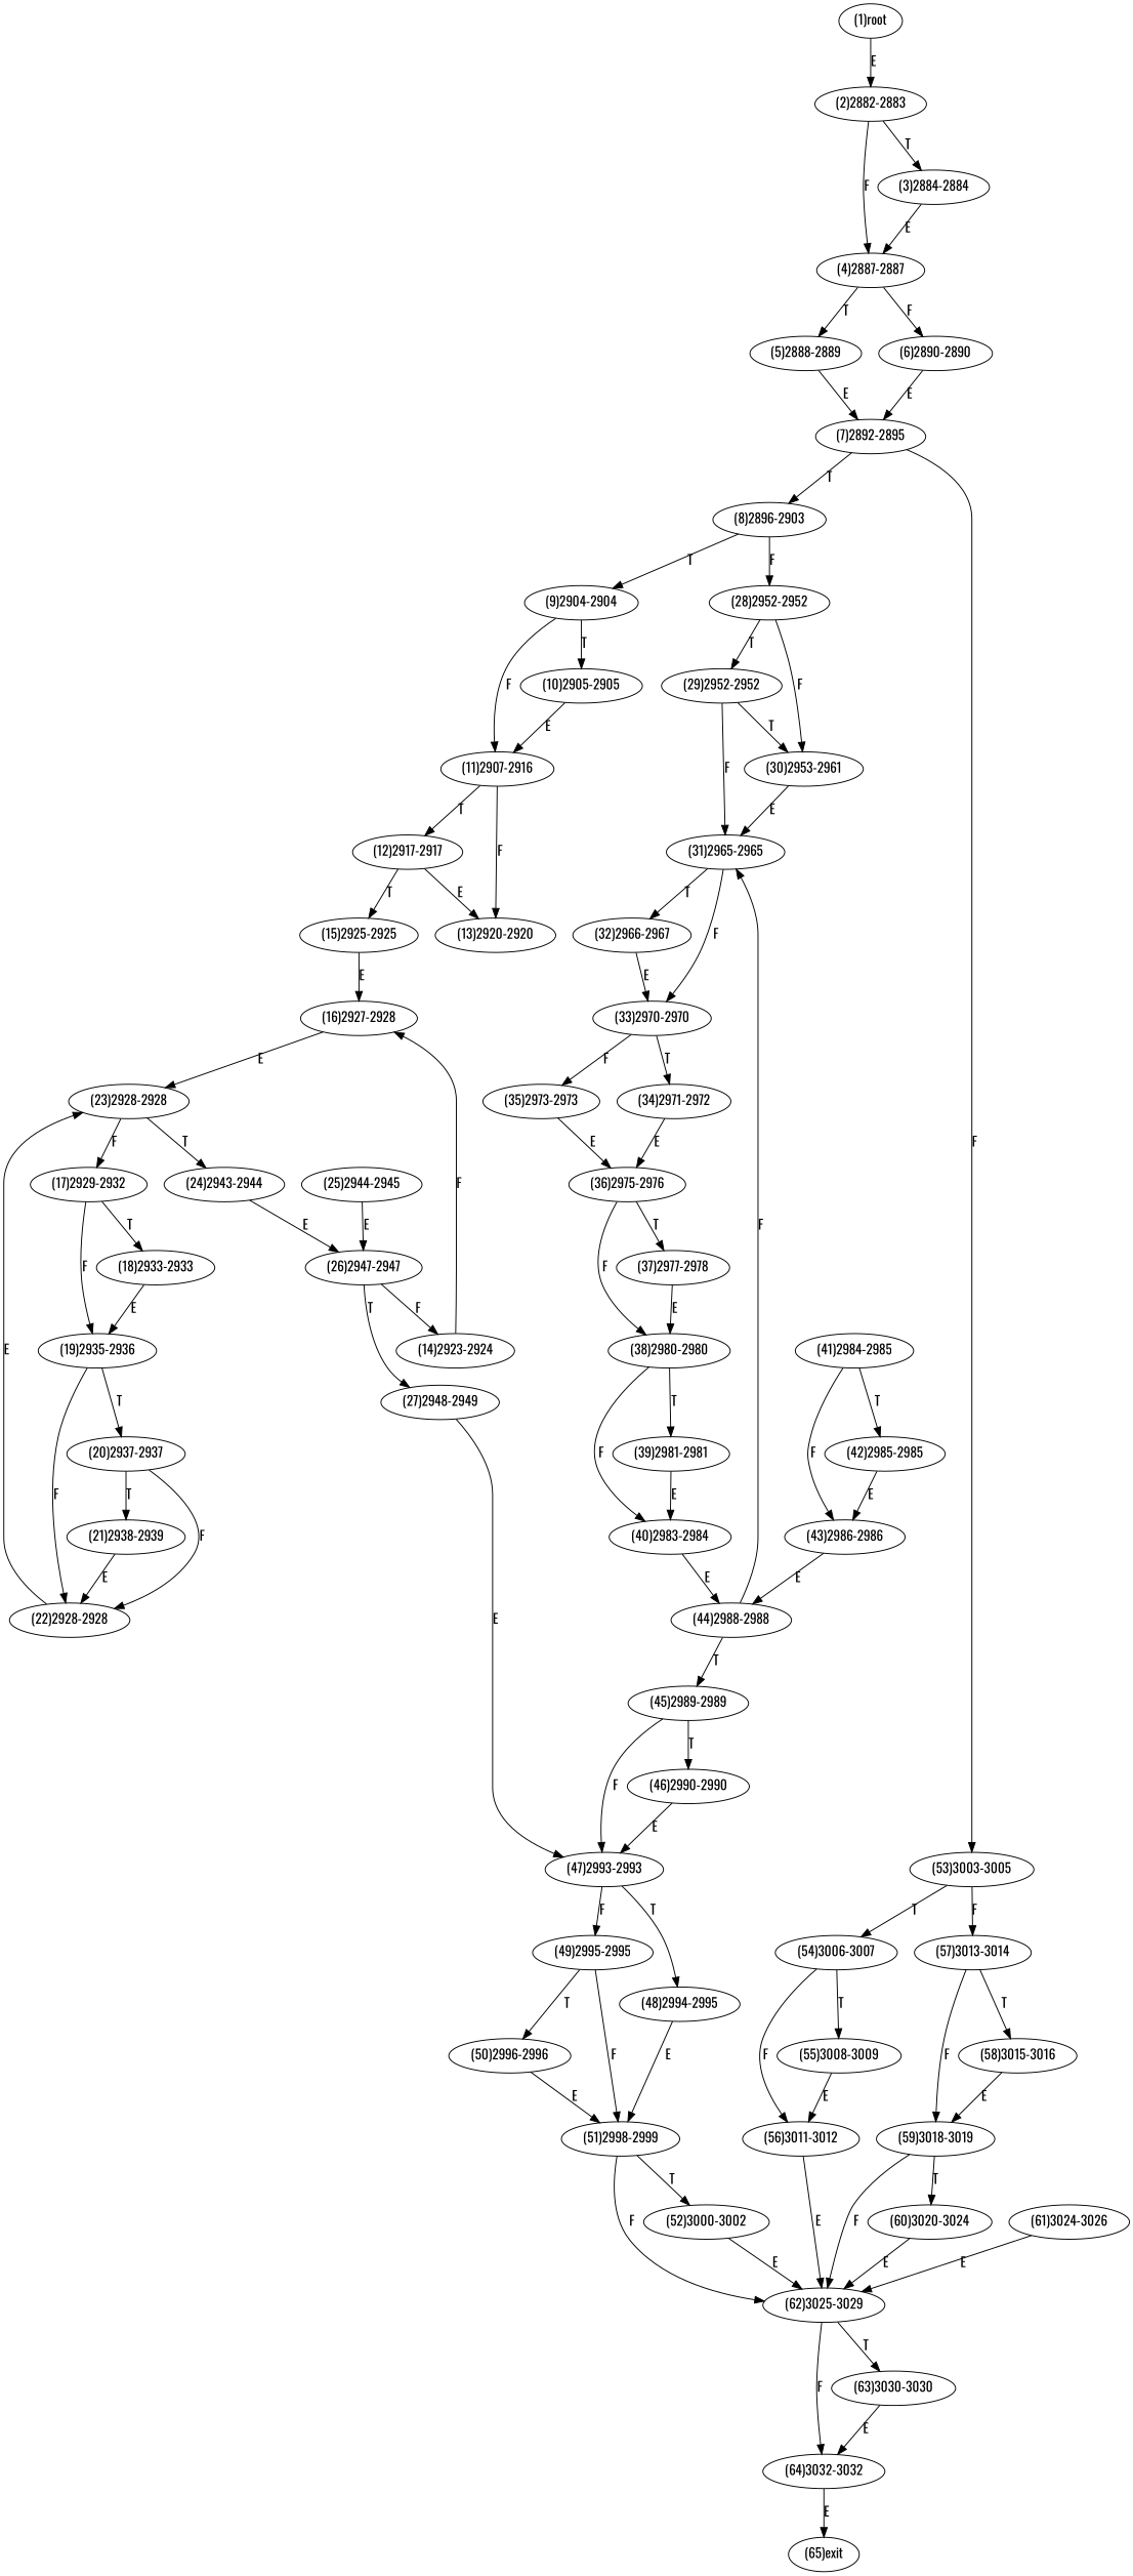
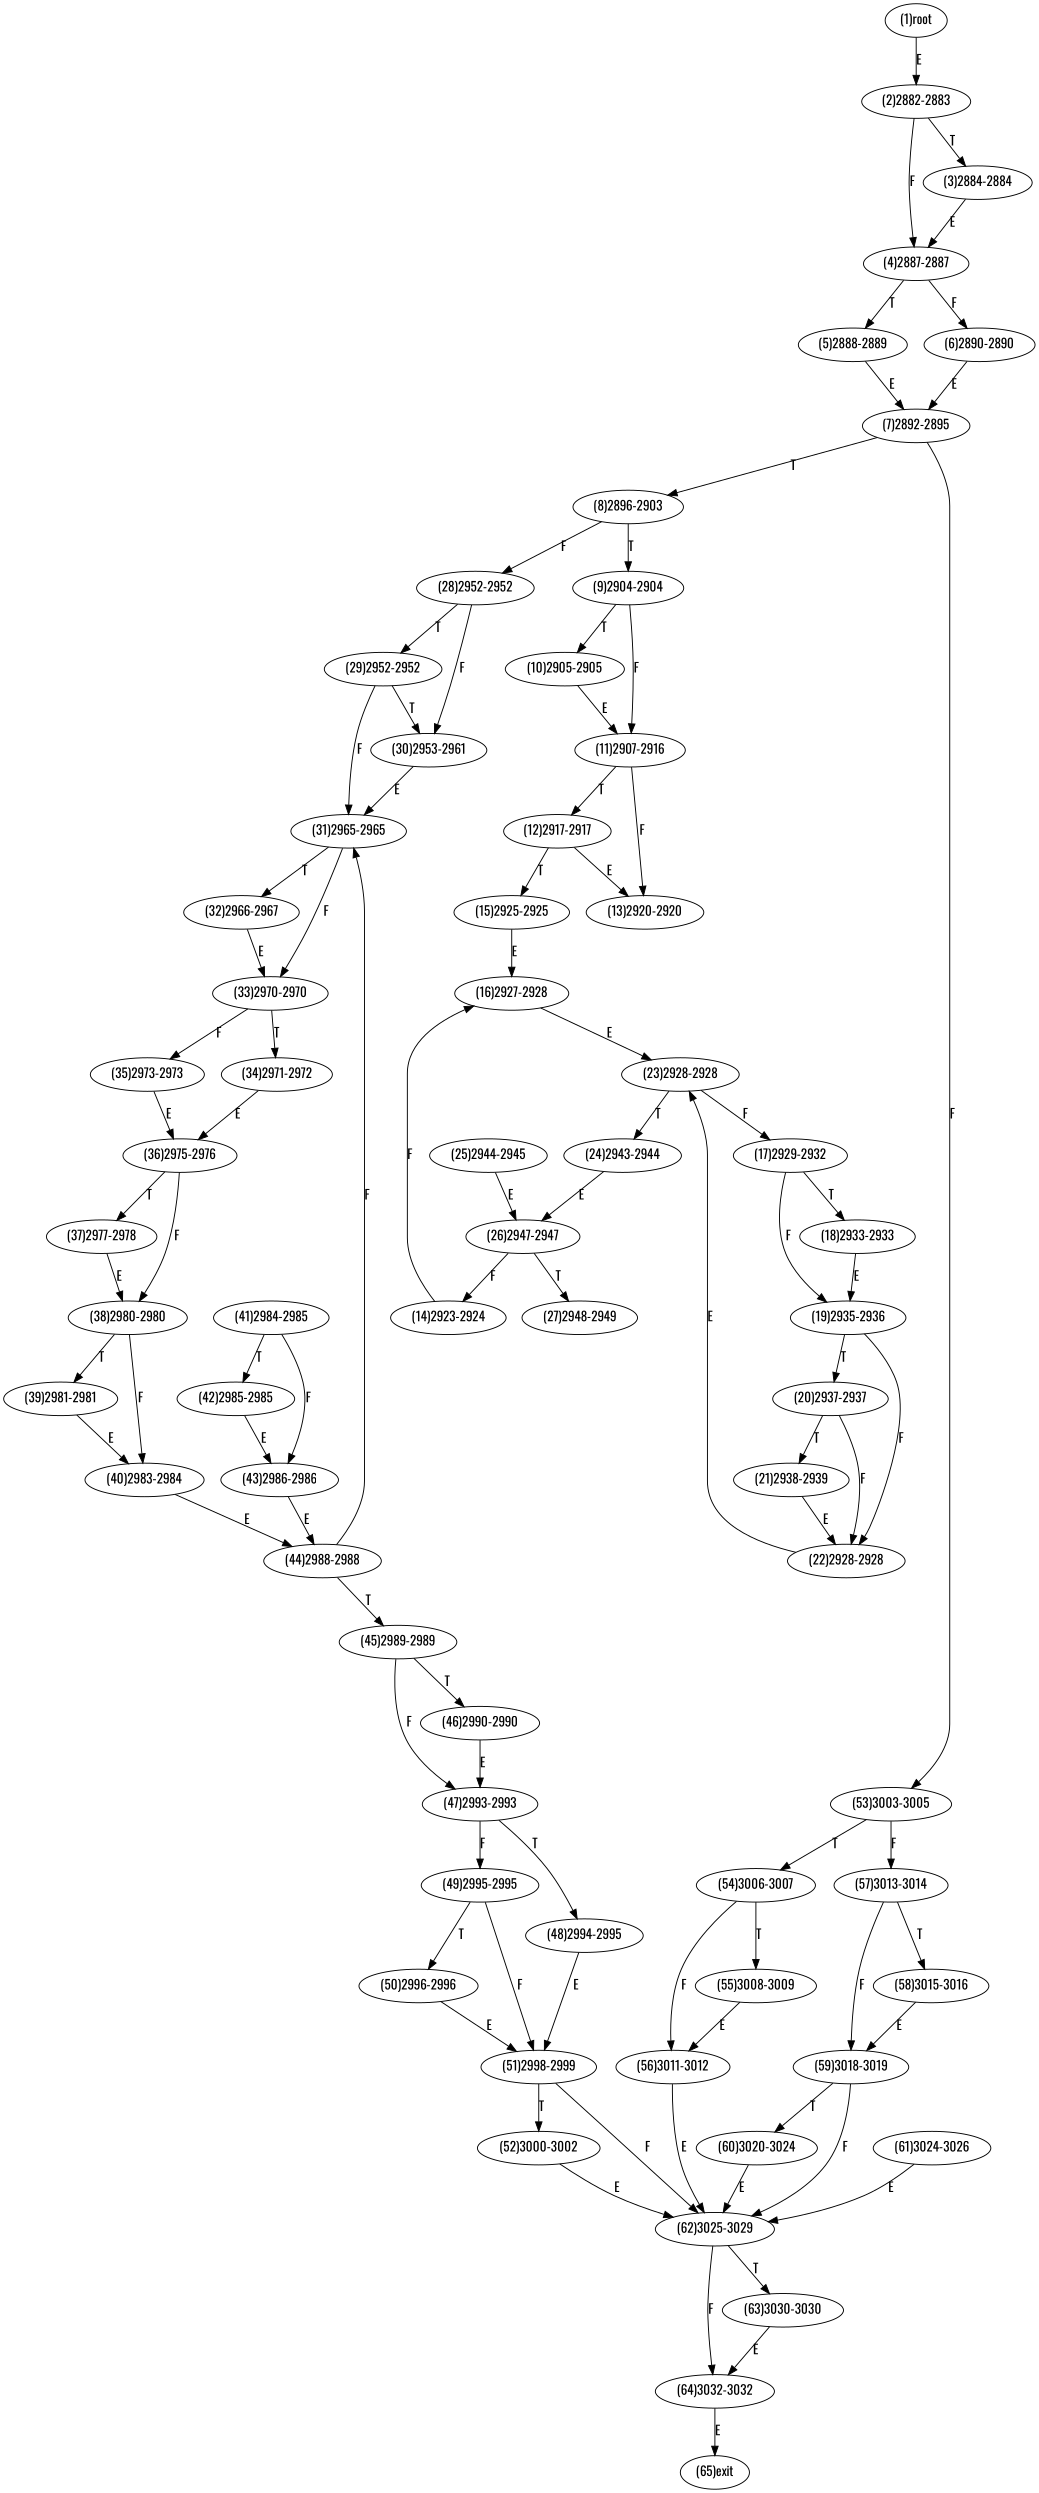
  digraph {
    fontname=Oswald
    node [fontname=Oswald]
    edge [fontname=Oswald]
    n1 [label="(1)root"]
    n2 [label="(2)2882-2883"]
    n3 [label="(3)2884-2884"]
    n4 [label="(4)2887-2887"]
    n5 [label="(5)2888-2889"]
    n6 [label="(6)2890-2890"]
    n7 [label="(7)2892-2895"]
    n8 [label="(8)2896-2903"]
    n9 [label="(53)3003-3005"]
    n10 [label="(9)2904-2904"]
    n11 [label="(28)2952-2952"]
    n12 [label="(54)3006-3007"]
    n13 [label="(57)3013-3014"]
    n14 [label="(10)2905-2905"]
    n15 [label="(11)2907-2916"]
    n16 [label="(29)2952-2952"]
    n17 [label="(30)2953-2961"]
    n18 [label="(12)2917-2917"]
    n19 [label="(13)2920-2920"]
    n20 [label="(15)2925-2925"]
    n21 [label="(14)2923-2924"]
    n22 [label="(16)2927-2928"]
    n23 [label="(23)2928-2928"]
    n24 [label="(17)2929-2932"]
    n25 [label="(19)2935-2936"]
    n26 [label="(18)2933-2933"]
    n27 [label="(20)2937-2937"]
    n28 [label="(22)2928-2928"]
    n29 [label="(24)2943-2944"]
    n30 [label="(21)2938-2939"]
    n31 [label="(26)2947-2947"]
    n32 [label="(25)2944-2945"]
    n33 [label="(27)2948-2949"]
    n34 [label="(47)2993-2993"]
    n35 [label="(49)2995-2995"]
    n36 [label="(48)2994-2995"]
    n37 [label="(31)2965-2965"]
    n38 [label="(32)2966-2967"]
    n39 [label="(33)2970-2970"]
    n40 [label="(34)2971-2972"]
    n41 [label="(35)2973-2973"]
    n42 [label="(36)2975-2976"]
    n43 [label="(38)2980-2980"]
    n44 [label="(37)2977-2978"]
    n45 [label="(39)2981-2981"]
    n46 [label="(40)2983-2984"]
    n47 [label="(44)2988-2988"]
    n48 [label="(42)2985-2985"]
    n49 [label="(43)2986-2986"]
    n50 [label="(45)2989-2989"]
    n51 [label="(41)2984-2985"]
    n52 [label="(46)2990-2990"]
    n53 [label="(51)2998-2999"]
    n54 [label="(50)2996-2996"]
    n55 [label="(52)3000-3002"]
    n56 [label="(62)3025-3029"]
    n57 [label="(63)3030-3030"]
    n58 [label="(64)3032-3032"]
    n59 [label="(55)3008-3009"]
    n60 [label="(56)3011-3012"]
    n61 [label="(59)3018-3019"]
    n62 [label="(58)3015-3016"]
    n63 [label="(60)3020-3024"]
    n64 [label="(65)exit"]
    n65 [label="(61)3024-3026"]
    n1 -> n2 [label=E]
    n2 -> n3 [label=T]
    n2 -> n4 [label=F]
    n3 -> n4 [label=E]
    n4 -> n5 [label=T]
    n4 -> n6 [label=F]
    n5 -> n7 [label=E]
    n6 -> n7 [label=E]
    n7 -> n8 [label=T]
    n7 -> n9 [label=F]
    n8 -> n10 [label=T]
    n8 -> n11 [label=F]
    n9 -> n12 [label=T]
    n9 -> n13 [label=F]
    n10 -> n14 [label=T]
    n10 -> n15 [label=F]
    n11 -> n16 [label=T]
    n11 -> n17 [label=F]
    n12 -> n59 [label=T]
    n12 -> n60 [label=F]
    n13 -> n61 [label=F]
    n13 -> n62 [label=T]
    n14 -> n15 [label=E]
    n15 -> n18 [label=T]
    n15 -> n19 [label=F]
    n16 -> n17 [label=T]
    n16 -> n37 [label=F]
    n17 -> n37 [label=E]
    n18 -> n19 [label=E]
    n18 -> n20 [label=T]
    n20 -> n22 [label=E]
    n21 -> n22 [label=F]
    n22 -> n23 [label=E]
    n23 -> n24 [label=F]
    n23 -> n29 [label=T]
    n24 -> n25 [label=F]
    n24 -> n26 [label=T]
    n25 -> n27 [label=T]
    n25 -> n28 [label=F]
    n26 -> n25 [label=E]
    n27 -> n28 [label=F]
    n27 -> n30 [label=T]
    n28 -> n23 [label=E]
    n29 -> n31 [label=E]
    n30 -> n28 [label=E]
    n31 -> n21 [label=F]
    n31 -> n33 [label=T]
    n32 -> n31 [label=E]
-   n33 -> n34 [label=E]
    n34 -> n35 [label=F]
    n34 -> n36 [label=T]
    n35 -> n53 [label=F]
    n35 -> n54 [label=T]
    n36 -> n53 [label=E]
    n37 -> n38 [label=T]
    n37 -> n39 [label=F]
    n38 -> n39 [label=E]
    n39 -> n40 [label=T]
    n39 -> n41 [label=F]
    n40 -> n42 [label=E]
    n41 -> n42 [label=E]
    n42 -> n43 [label=F]
    n42 -> n44 [label=T]
    n43 -> n45 [label=T]
    n43 -> n46 [label=F]
    n44 -> n43 [label=E]
    n45 -> n46 [label=E]
    n46 -> n47 [label=E]
    n47 -> n37 [label=F]
    n47 -> n50 [label=T]
    n48 -> n49 [label=E]
    n49 -> n47 [label=E]
    n50 -> n34 [label=F]
    n50 -> n52 [label=T]
    n51 -> n48 [label=T]
    n51 -> n49 [label=F]
    n52 -> n34 [label=E]
    n53 -> n55 [label=T]
    n53 -> n56 [label=F]
    n54 -> n53 [label=E]
    n55 -> n56 [label=E]
    n56 -> n57 [label=T]
    n56 -> n58 [label=F]
    n57 -> n58 [label=E]
    n58 -> n64 [label=E]
    n59 -> n60 [label=E]
    n60 -> n56 [label=E]
    n61 -> n56 [label=F]
    n61 -> n63 [label=T]
    n62 -> n61 [label=E]
    n63 -> n56 [label=E]
    n65 -> n56 [label=E]
  }
